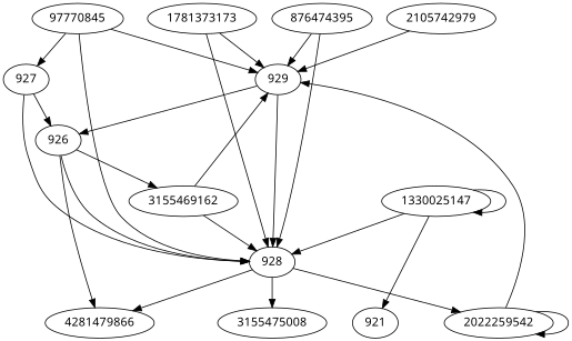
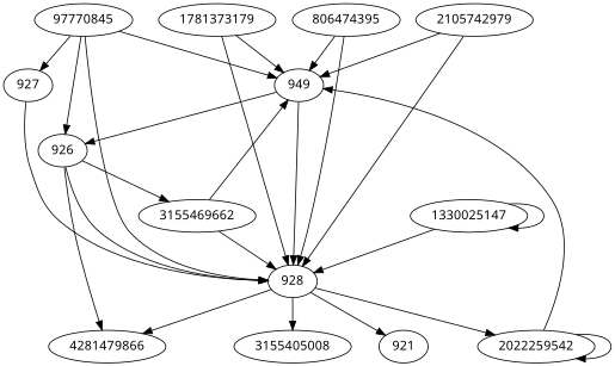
  digraph {
    fontname="Noto Sans"
    node [fontname="Noto Sans"]
    edge [fontname="Noto Sans"]
-   929
+   929 [label=949]
    928
    926
-   3155475008
+   3155475008 [label=3155405008]
    2022259542
    921
    4281479866
-   3155469662 [label=3155469162]
+   3155469662
    n9 [label=2105742979]
-   876474395
-   1781373179 [label=1781373173]
+   876474395 [label=806474395]
+   1781373179
    97770845
    927
    1330025147
    929 -> 928
    929 -> 926
    928 -> 3155475008
    928 -> 2022259542
-   1330025147 -> 921
+   928 -> 921
    928 -> 4281479866
    926 -> 928
    926 -> 4281479866
    926 -> 3155469662
    2022259542 -> 929
    2022259542 -> 2022259542
    3155469662 -> 929
    3155469662 -> 928
    n9 -> 929
+   n9 -> 928
    876474395 -> 929
    876474395 -> 928
    1781373179 -> 929
    1781373179 -> 928
    97770845 -> 929
    97770845 -> 928
-   927 -> 926
+   97770845 -> 926
    97770845 -> 927
    927 -> 928
    1330025147 -> 928
    1330025147 -> 1330025147
  }
